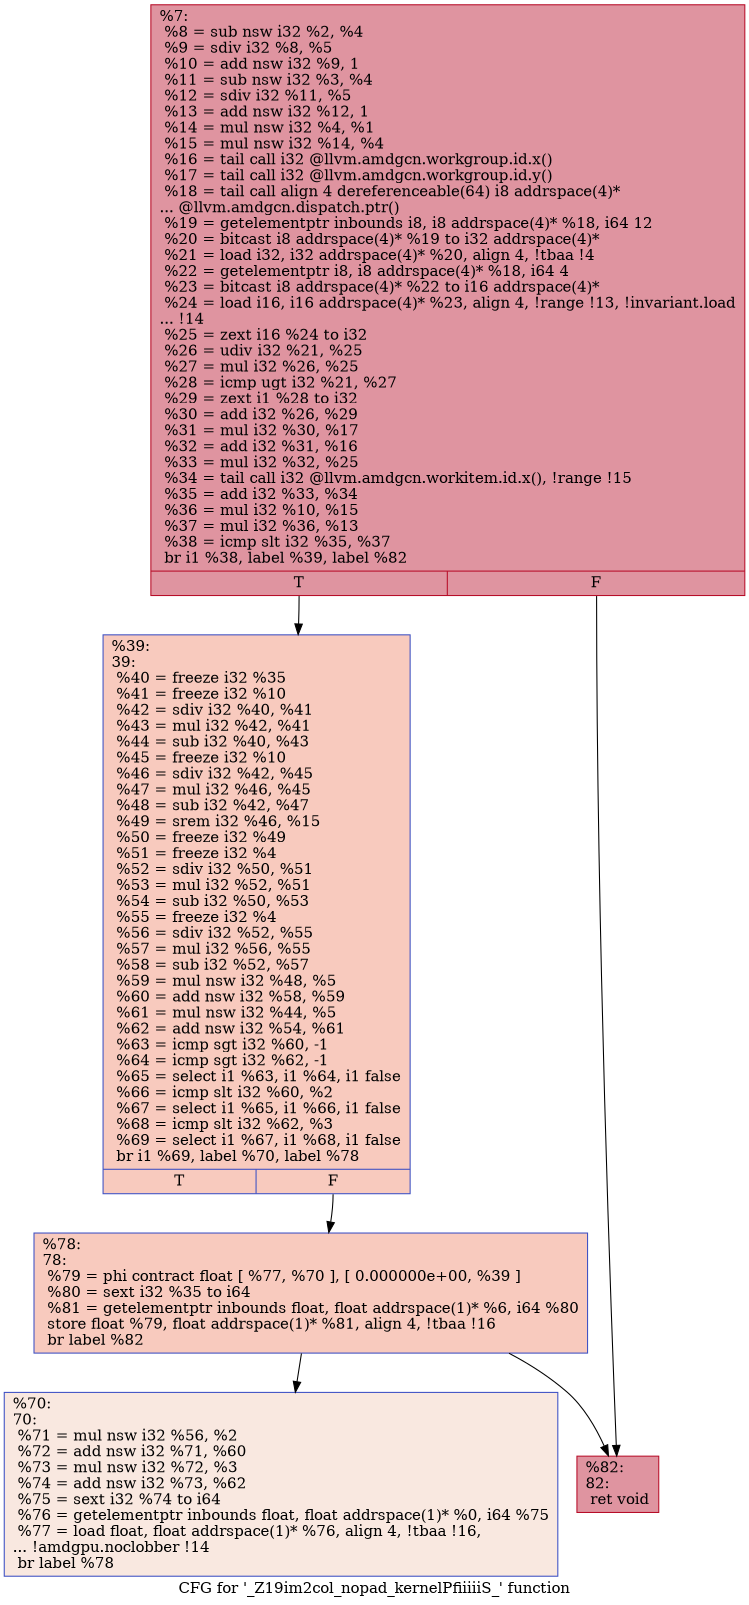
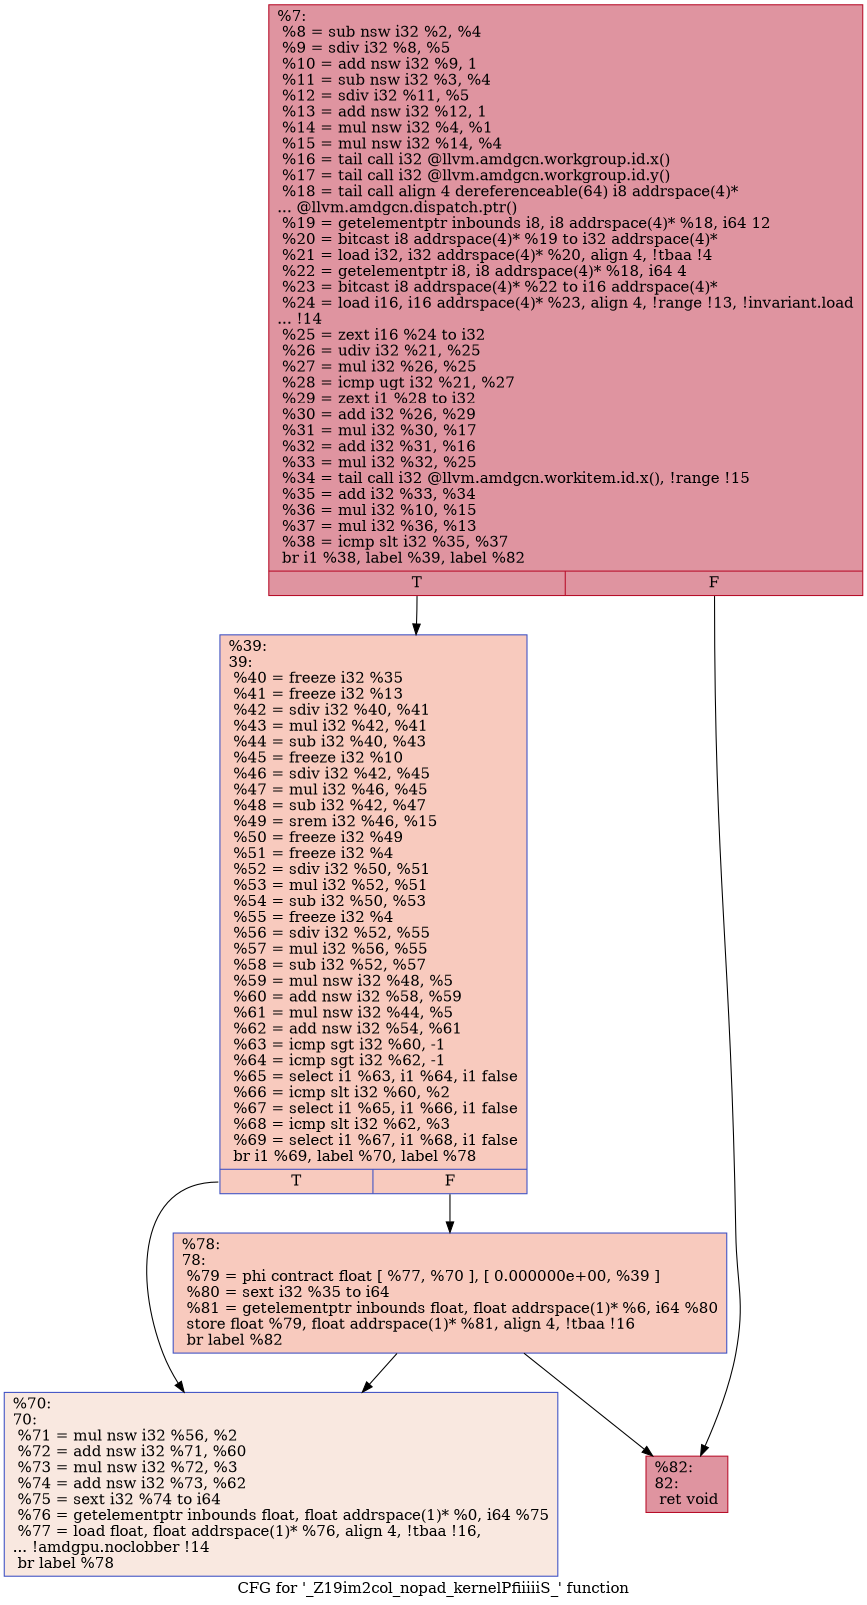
  digraph {
    label="CFG for '_Z19im2col_nopad_kernelPfiiiiiS_' function"
    node [color="#3d50c3ff" fillcolor="#b70d2870" shape=record style=filled]
    n1 [color="#b70d28ff" label="{%7:\l  %8 = sub nsw i32 %2, %4\l  %9 = sdiv i32 %8, %5\l  %10 = add nsw i32 %9, 1\l  %11 = sub nsw i32 %3, %4\l  %12 = sdiv i32 %11, %5\l  %13 = add nsw i32 %12, 1\l  %14 = mul nsw i32 %4, %1\l  %15 = mul nsw i32 %14, %4\l  %16 = tail call i32 @llvm.amdgcn.workgroup.id.x()\l  %17 = tail call i32 @llvm.amdgcn.workgroup.id.y()\l  %18 = tail call align 4 dereferenceable(64) i8 addrspace(4)*\l... @llvm.amdgcn.dispatch.ptr()\l  %19 = getelementptr inbounds i8, i8 addrspace(4)* %18, i64 12\l  %20 = bitcast i8 addrspace(4)* %19 to i32 addrspace(4)*\l  %21 = load i32, i32 addrspace(4)* %20, align 4, !tbaa !4\l  %22 = getelementptr i8, i8 addrspace(4)* %18, i64 4\l  %23 = bitcast i8 addrspace(4)* %22 to i16 addrspace(4)*\l  %24 = load i16, i16 addrspace(4)* %23, align 4, !range !13, !invariant.load\l... !14\l  %25 = zext i16 %24 to i32\l  %26 = udiv i32 %21, %25\l  %27 = mul i32 %26, %25\l  %28 = icmp ugt i32 %21, %27\l  %29 = zext i1 %28 to i32\l  %30 = add i32 %26, %29\l  %31 = mul i32 %30, %17\l  %32 = add i32 %31, %16\l  %33 = mul i32 %32, %25\l  %34 = tail call i32 @llvm.amdgcn.workitem.id.x(), !range !15\l  %35 = add i32 %33, %34\l  %36 = mul i32 %10, %15\l  %37 = mul i32 %36, %13\l  %38 = icmp slt i32 %35, %37\l  br i1 %38, label %39, label %82\l|{<s0>T|<s1>F}}"]
-   n2 [fillcolor="#ef886b70" label="{%39:\l39:                                               \l  %40 = freeze i32 %35\l  %41 = freeze i32 %10\l  %42 = sdiv i32 %40, %41\l  %43 = mul i32 %42, %41\l  %44 = sub i32 %40, %43\l  %45 = freeze i32 %10\l  %46 = sdiv i32 %42, %45\l  %47 = mul i32 %46, %45\l  %48 = sub i32 %42, %47\l  %49 = srem i32 %46, %15\l  %50 = freeze i32 %49\l  %51 = freeze i32 %4\l  %52 = sdiv i32 %50, %51\l  %53 = mul i32 %52, %51\l  %54 = sub i32 %50, %53\l  %55 = freeze i32 %4\l  %56 = sdiv i32 %52, %55\l  %57 = mul i32 %56, %55\l  %58 = sub i32 %52, %57\l  %59 = mul nsw i32 %48, %5\l  %60 = add nsw i32 %58, %59\l  %61 = mul nsw i32 %44, %5\l  %62 = add nsw i32 %54, %61\l  %63 = icmp sgt i32 %60, -1\l  %64 = icmp sgt i32 %62, -1\l  %65 = select i1 %63, i1 %64, i1 false\l  %66 = icmp slt i32 %60, %2\l  %67 = select i1 %65, i1 %66, i1 false\l  %68 = icmp slt i32 %62, %3\l  %69 = select i1 %67, i1 %68, i1 false\l  br i1 %69, label %70, label %78\l|{<s0>T|<s1>F}}"]
+   n2 [fillcolor="#ef886b70" label="{%39:\l39:                                               \l  %40 = freeze i32 %35\l  %41 = freeze i32 %13\l  %42 = sdiv i32 %40, %41\l  %43 = mul i32 %42, %41\l  %44 = sub i32 %40, %43\l  %45 = freeze i32 %10\l  %46 = sdiv i32 %42, %45\l  %47 = mul i32 %46, %45\l  %48 = sub i32 %42, %47\l  %49 = srem i32 %46, %15\l  %50 = freeze i32 %49\l  %51 = freeze i32 %4\l  %52 = sdiv i32 %50, %51\l  %53 = mul i32 %52, %51\l  %54 = sub i32 %50, %53\l  %55 = freeze i32 %4\l  %56 = sdiv i32 %52, %55\l  %57 = mul i32 %56, %55\l  %58 = sub i32 %52, %57\l  %59 = mul nsw i32 %48, %5\l  %60 = add nsw i32 %58, %59\l  %61 = mul nsw i32 %44, %5\l  %62 = add nsw i32 %54, %61\l  %63 = icmp sgt i32 %60, -1\l  %64 = icmp sgt i32 %62, -1\l  %65 = select i1 %63, i1 %64, i1 false\l  %66 = icmp slt i32 %60, %2\l  %67 = select i1 %65, i1 %66, i1 false\l  %68 = icmp slt i32 %62, %3\l  %69 = select i1 %67, i1 %68, i1 false\l  br i1 %69, label %70, label %78\l|{<s0>T|<s1>F}}"]
    n3 [color="#b70d28ff" label="{%82:\l82:                                               \l  ret void\l}"]
    n4 [fillcolor="#f1ccb870" label="{%70:\l70:                                               \l  %71 = mul nsw i32 %56, %2\l  %72 = add nsw i32 %71, %60\l  %73 = mul nsw i32 %72, %3\l  %74 = add nsw i32 %73, %62\l  %75 = sext i32 %74 to i64\l  %76 = getelementptr inbounds float, float addrspace(1)* %0, i64 %75\l  %77 = load float, float addrspace(1)* %76, align 4, !tbaa !16,\l... !amdgpu.noclobber !14\l  br label %78\l}"]
    n5 [fillcolor="#ef886b70" label="{%78:\l78:                                               \l  %79 = phi contract float [ %77, %70 ], [ 0.000000e+00, %39 ]\l  %80 = sext i32 %35 to i64\l  %81 = getelementptr inbounds float, float addrspace(1)* %6, i64 %80\l  store float %79, float addrspace(1)* %81, align 4, !tbaa !16\l  br label %82\l}"]
    n1 -> n2 [tailport=s0]
    n1 -> n3 [tailport=s1]
+   n2 -> n4 [tailport=s0]
    n2 -> n5 [tailport=s1]
    n5 -> n3
    n5 -> n4
  }
